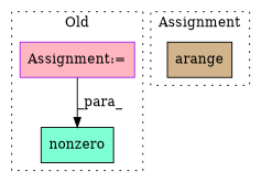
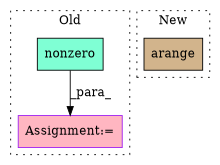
  digraph {
    node [a=32 shape=box style=filled color=black]
    n1 [l=9 label=nonzero s=9374 fillcolor=aquamarine]
    n2 [a=7 l=1 label="Assignment:=" s=9401 fillcolor=lightpink color=purple]
    n3 [l="7,1" label=arange s="6867,6893" fillcolor=tan]
    subgraph cluster_1 {
      label=Old
      style=dotted
      n1
      n2
    }
    subgraph cluster_2 {
-     label=Assignment
+     label=New
      style=dotted
      n3
    }
-   n2 -> n1 [label=_para_]
+   n1 -> n2 [label=_para_]
  }
